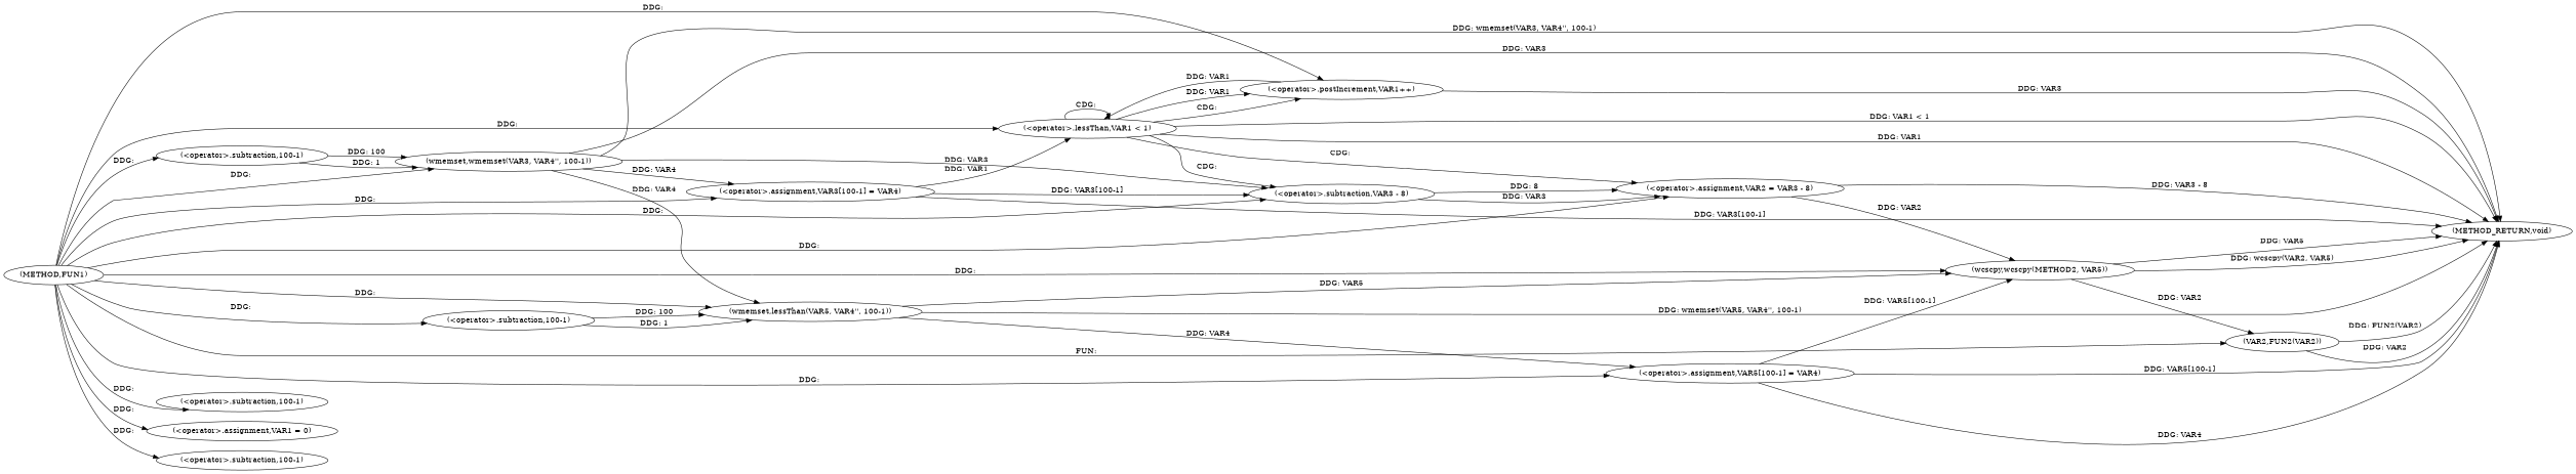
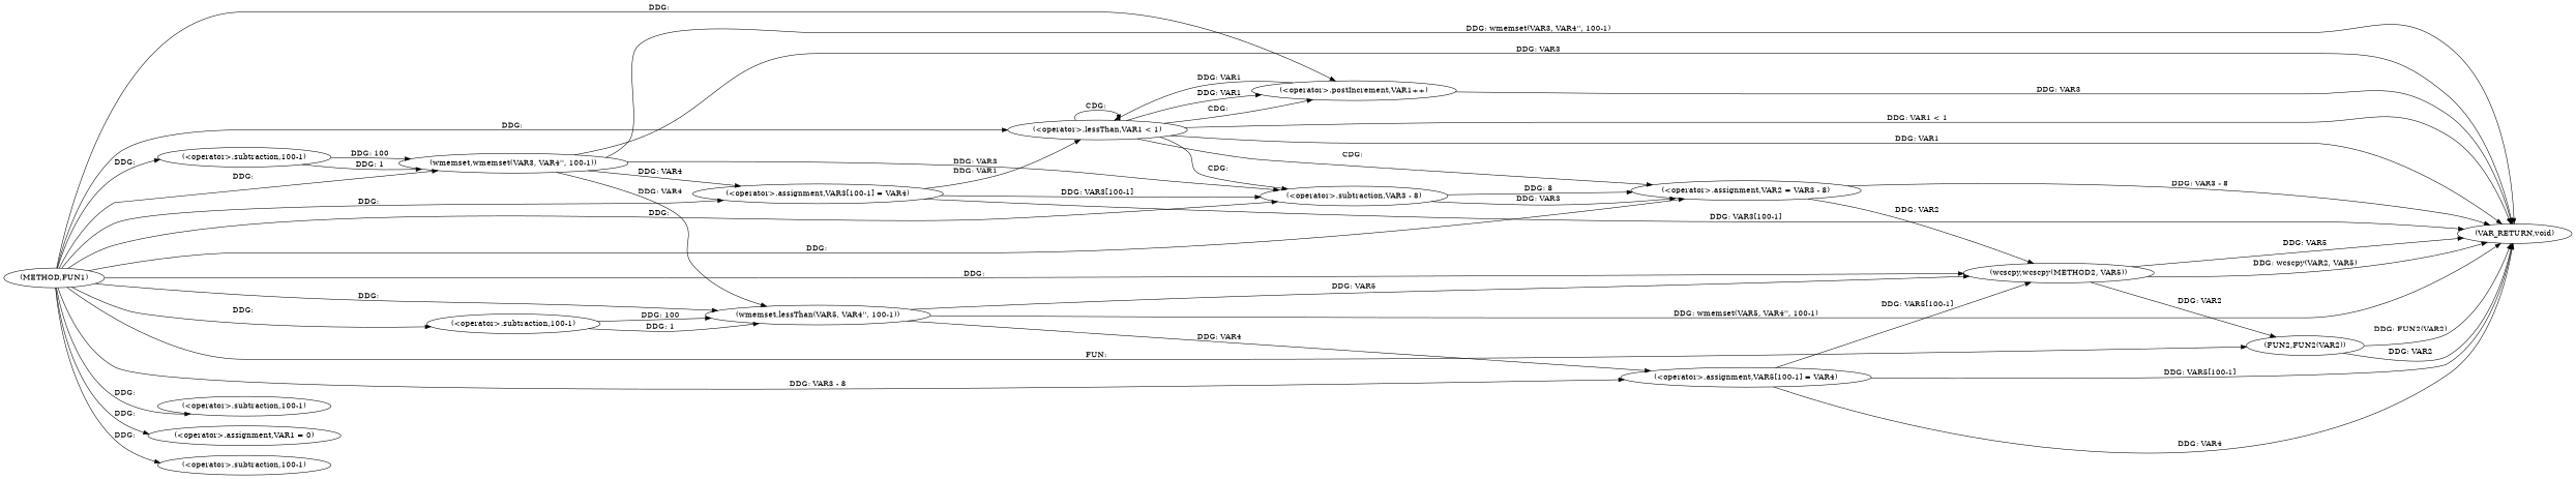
  digraph {
    rankdir=LR
    n1 [label="(METHOD,FUN1)"]
    n2 [label="(wmemset,wmemset(VAR3, VAR4'', 100-1))"]
    n3 [label="(<operator>.subtraction,100-1)"]
    n4 [label="(<operator>.assignment,VAR3[100-1] = VAR4)"]
    n5 [label="(<operator>.subtraction,100-1)"]
    n6 [label="(<operator>.assignment,VAR1 = 0)"]
    n7 [label="(<operator>.lessThan,VAR1 < 1)"]
    n8 [label="(<operator>.postIncrement,VAR1++)"]
    n9 [label="(<operator>.assignment,VAR2 = VAR3 - 8)"]
    n10 [label="(<operator>.subtraction,VAR3 - 8)"]
    n11 [label="(wmemset,lessThan(VAR5, VAR4'', 100-1))"]
    n12 [label="(<operator>.subtraction,100-1)"]
    n13 [label="(<operator>.assignment,VAR5[100-1] = VAR4)"]
    n14 [label="(<operator>.subtraction,100-1)"]
    n15 [label="(wcscpy,wcscpy(METHOD2, VAR5))"]
-   n16 [label="(VAR2,FUN2(VAR2))"]
-   n17 [label="(METHOD_RETURN,void)"]
+   n16 [label="(FUN2,FUN2(VAR2))"]
+   n17 [label="(VAR_RETURN,void)"]
    n1 -> n2 [label="DDG: "]
    n1 -> n3 [label="DDG: "]
    n1 -> n4 [label="DDG: "]
    n1 -> n5 [label="DDG: "]
    n1 -> n6 [label="DDG: "]
    n1 -> n7 [label="DDG: "]
    n1 -> n8 [label="DDG: "]
    n1 -> n9 [label="DDG: "]
    n1 -> n10 [label="DDG: "]
    n1 -> n11 [label="DDG: "]
    n1 -> n12 [label="DDG: "]
-   n1 -> n13 [label="DDG: "]
+   n1 -> n13 [label="DDG: VAR3 - 8"]
    n1 -> n14 [label="DDG: "]
    n1 -> n15 [label="DDG: "]
    n1 -> n16 [label="FUN: "]
    n2 -> n4 [label="DDG: VAR4"]
    n2 -> n10 [label="DDG: VAR3"]
    n2 -> n11 [label="DDG: VAR4"]
    n2 -> n17 [label="DDG: wmemset(VAR3, VAR4'', 100-1)"]
    n2 -> n17 [label="DDG: VAR3"]
    n3 -> n2 [label="DDG: 100"]
    n3 -> n2 [label="DDG: 1"]
    n4 -> n7 [label="DDG: VAR1"]
    n4 -> n10 [label="DDG: VAR3[100-1]"]
    n4 -> n17 [label="DDG: VAR3[100-1]"]
    n7 -> n7 [label="CDG: "]
    n7 -> n8 [label="DDG: VAR1"]
    n7 -> n8 [label="CDG: "]
    n7 -> n9 [label="CDG: "]
    n7 -> n10 [label="CDG: "]
    n7 -> n17 [label="DDG: VAR1 < 1"]
    n7 -> n17 [label="DDG: VAR1"]
    n8 -> n7 [label="DDG: VAR1"]
    n8 -> n17 [label="DDG: VAR3"]
    n9 -> n15 [label="DDG: VAR2"]
    n9 -> n17 [label="DDG: VAR3 - 8"]
    n10 -> n9 [label="DDG: VAR3"]
    n10 -> n9 [label="DDG: 8"]
    n11 -> n13 [label="DDG: VAR4"]
    n11 -> n15 [label="DDG: VAR5"]
    n11 -> n17 [label="DDG: wmemset(VAR5, VAR4'', 100-1)"]
    n12 -> n11 [label="DDG: 100"]
    n12 -> n11 [label="DDG: 1"]
    n13 -> n15 [label="DDG: VAR5[100-1]"]
    n13 -> n17 [label="DDG: VAR5[100-1]"]
    n13 -> n17 [label="DDG: VAR4"]
    n15 -> n16 [label="DDG: VAR2"]
    n15 -> n17 [label="DDG: wcscpy(VAR2, VAR5)"]
    n15 -> n17 [label="DDG: VAR5"]
    n16 -> n17 [label="DDG: FUN2(VAR2)"]
    n16 -> n17 [label="DDG: VAR2"]
  }
